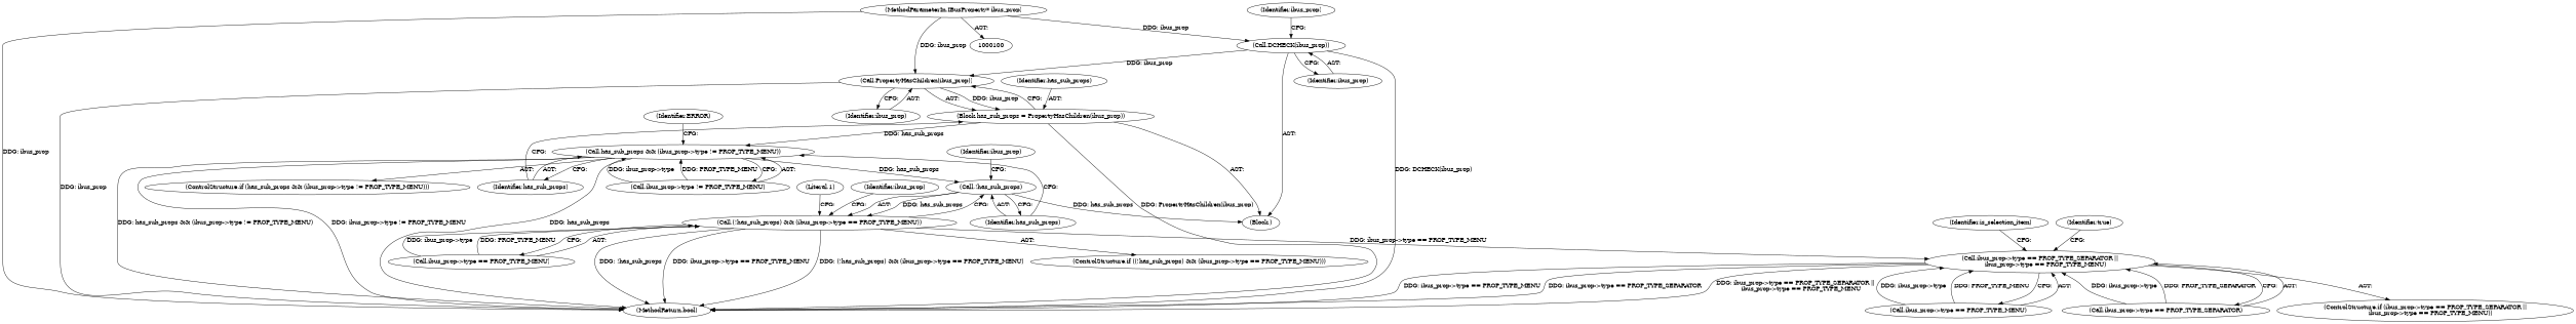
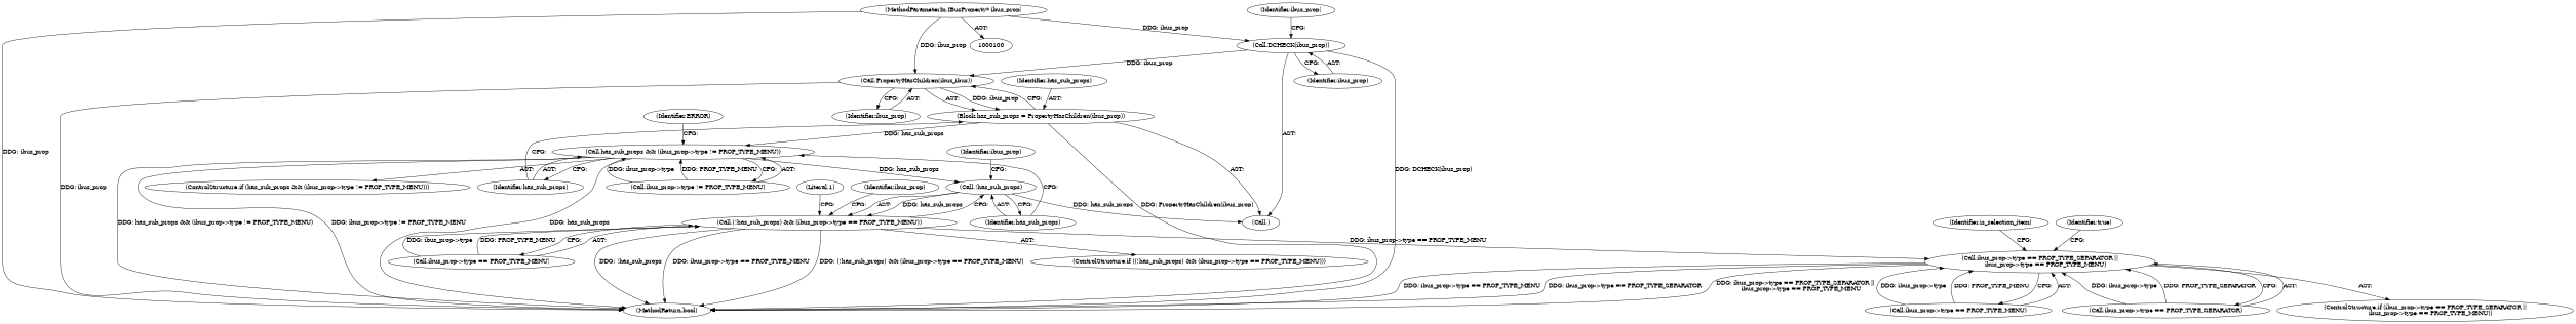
  digraph {
    n1 [label="(Call,DCHECK(ibus_prop))"]
-   n2 [label="(Call,PropertyHasChildren(ibus_prop))"]
+   n2 [label="(Call,PropertyHasChildren(ibus_ibus))"]
    n3 [label="(Identifier,ibus_prop)"]
-   n4 [label="(Block,)"]
+   n4 [label="(Call,)"]
    n5 [label="(MethodReturn,bool)"]
    n6 [label="(Block,has_sub_props = PropertyHasChildren(ibus_prop))"]
    n7 [label="(Identifier,ibus_prop)"]
    n8 [label="(MethodParameterIn,IBusProperty* ibus_prop)"]
    1000100
    n10 [label="(Call,has_sub_props && (ibus_prop->type != PROP_TYPE_MENU))"]
    n11 [label="(Call,!has_sub_props)"]
    n12 [label="(ControlStructure,if (has_sub_props && (ibus_prop->type != PROP_TYPE_MENU)))"]
    n13 [label="(Identifier,has_sub_props)"]
    n14 [label="(Call,ibus_prop->type != PROP_TYPE_MENU)"]
    n15 [label="(Call,(!has_sub_props) && (ibus_prop->type == PROP_TYPE_MENU))"]
    n16 [label="(Identifier,has_sub_props)"]
    n17 [label="(Call,ibus_prop->type == PROP_TYPE_SEPARATOR ||\n      ibus_prop->type == PROP_TYPE_MENU)"]
    n18 [label="(ControlStructure,if ((!has_sub_props) && (ibus_prop->type == PROP_TYPE_MENU)))"]
    n19 [label="(Call,ibus_prop->type == PROP_TYPE_MENU)"]
    n20 [label="(Call,ibus_prop->type == PROP_TYPE_SEPARATOR)"]
    n21 [label="(ControlStructure,if (ibus_prop->type == PROP_TYPE_SEPARATOR ||\n      ibus_prop->type == PROP_TYPE_MENU))"]
    n22 [label="(Call,ibus_prop->type == PROP_TYPE_MENU)"]
    n23 [label="(Identifier,ibus_prop)"]
    n24 [label="(Identifier,is_selection_item)"]
    n25 [label="(Identifier,has_sub_props)"]
    n26 [label="(Identifier,ibus_prop)"]
    n27 [label="(Identifier,ERROR)"]
    n28 [label="(Literal,1)"]
    n29 [label="(Identifier,true)"]
    n30 [label="(Identifier,ibus_prop)"]
    n1 -> n2 [label="DDG: ibus_prop"]
    n1 -> n3 [label="CFG: "]
    n1 -> n4 [label="AST: "]
    n1 -> n5 [label="DDG: DCHECK(ibus_prop)"]
    n2 -> n5 [label="DDG: ibus_prop"]
    n2 -> n6 [label="AST: "]
    n2 -> n6 [label="DDG: ibus_prop"]
    n2 -> n7 [label="CFG: "]
    n3 -> n1 [label="AST: "]
    n6 -> n2 [label="CFG: "]
    n6 -> n4 [label="AST: "]
    n6 -> n5 [label="DDG: PropertyHasChildren(ibus_prop)"]
    n6 -> n10 [label="DDG: has_sub_props"]
    n7 -> n2 [label="AST: "]
    n8 -> n1 [label="DDG: ibus_prop"]
    n8 -> n2 [label="DDG: ibus_prop"]
    n8 -> n5 [label="DDG: ibus_prop"]
    n8 -> 1000100 [label="AST: "]
    n10 -> n5 [label="DDG: ibus_prop->type != PROP_TYPE_MENU"]
    n10 -> n5 [label="DDG: has_sub_props"]
    n10 -> n5 [label="DDG: has_sub_props && (ibus_prop->type != PROP_TYPE_MENU)"]
    n10 -> n11 [label="DDG: has_sub_props"]
    n10 -> n12 [label="AST: "]
    n10 -> n13 [label="CFG: "]
    n10 -> n14 [label="CFG: "]
    n11 -> n4 [label="DDG: has_sub_props"]
    n11 -> n15 [label="AST: "]
    n11 -> n15 [label="DDG: has_sub_props"]
    n11 -> n16 [label="CFG: "]
    n13 -> n6 [label="CFG: "]
    n13 -> n10 [label="AST: "]
    n14 -> n10 [label="AST: "]
    n14 -> n10 [label="DDG: ibus_prop->type"]
    n14 -> n10 [label="DDG: PROP_TYPE_MENU"]
    n15 -> n5 [label="DDG: ibus_prop->type == PROP_TYPE_MENU"]
    n15 -> n5 [label="DDG: (!has_sub_props) && (ibus_prop->type == PROP_TYPE_MENU)"]
    n15 -> n5 [label="DDG: !has_sub_props"]
    n15 -> n11 [label="CFG: "]
    n15 -> n17 [label="DDG: ibus_prop->type == PROP_TYPE_MENU"]
    n15 -> n18 [label="AST: "]
    n15 -> n19 [label="CFG: "]
    n16 -> n10 [label="CFG: "]
    n16 -> n11 [label="AST: "]
    n17 -> n5 [label="DDG: ibus_prop->type == PROP_TYPE_SEPARATOR ||\n      ibus_prop->type == PROP_TYPE_MENU"]
    n17 -> n5 [label="DDG: ibus_prop->type == PROP_TYPE_MENU"]
    n17 -> n5 [label="DDG: ibus_prop->type == PROP_TYPE_SEPARATOR"]
    n17 -> n20 [label="CFG: "]
    n17 -> n21 [label="AST: "]
    n17 -> n22 [label="CFG: "]
    n19 -> n15 [label="AST: "]
    n19 -> n15 [label="DDG: ibus_prop->type"]
    n19 -> n15 [label="DDG: PROP_TYPE_MENU"]
    n20 -> n17 [label="AST: "]
    n20 -> n17 [label="DDG: ibus_prop->type"]
    n20 -> n17 [label="DDG: PROP_TYPE_SEPARATOR"]
    n22 -> n17 [label="AST: "]
    n22 -> n17 [label="DDG: ibus_prop->type"]
    n22 -> n17 [label="DDG: PROP_TYPE_MENU"]
    n23 -> n11 [label="CFG: "]
    n24 -> n17 [label="CFG: "]
    n25 -> n6 [label="AST: "]
    n26 -> n15 [label="CFG: "]
    n27 -> n10 [label="CFG: "]
    n28 -> n15 [label="CFG: "]
    n29 -> n17 [label="CFG: "]
    n30 -> n1 [label="CFG: "]
  }
